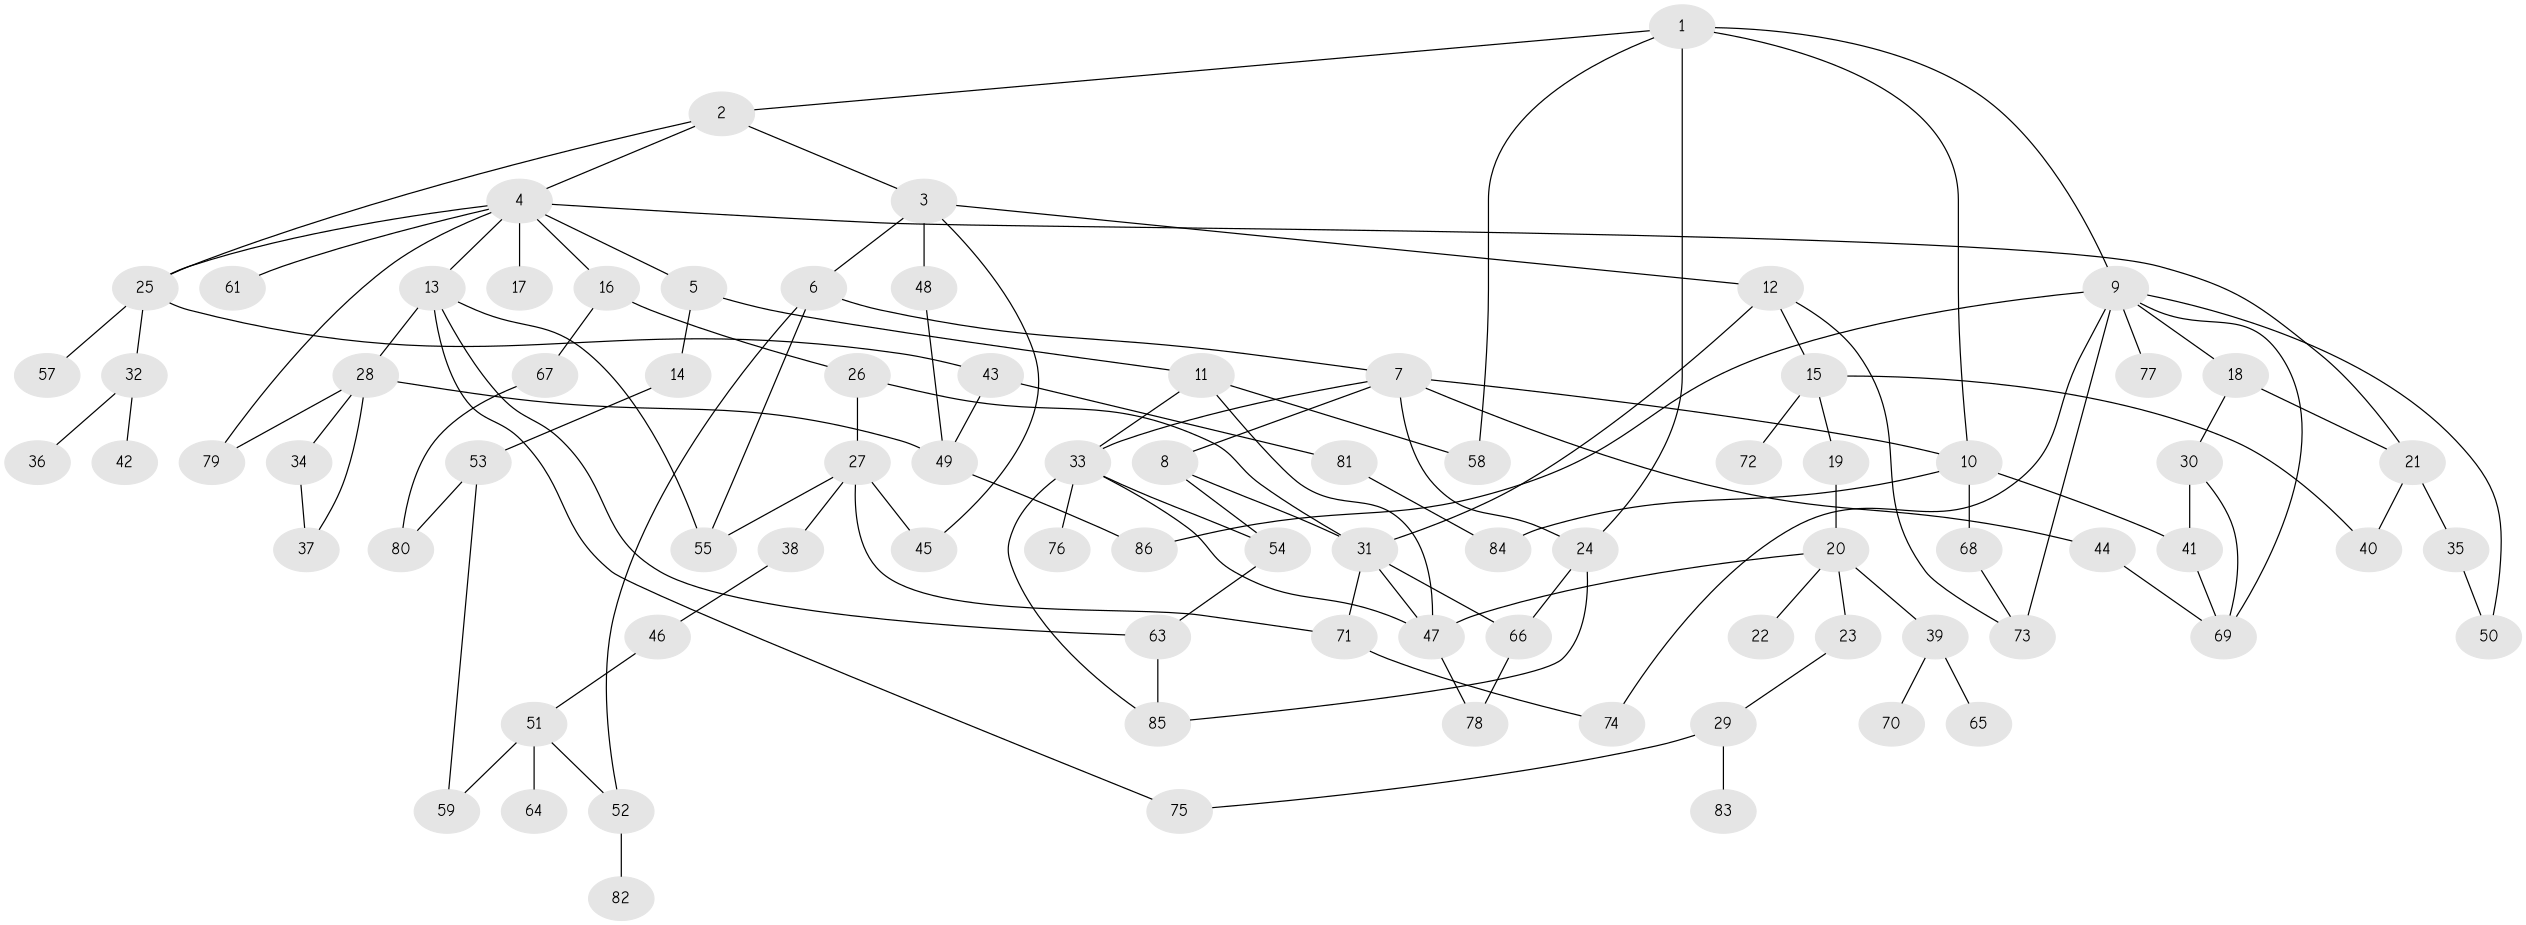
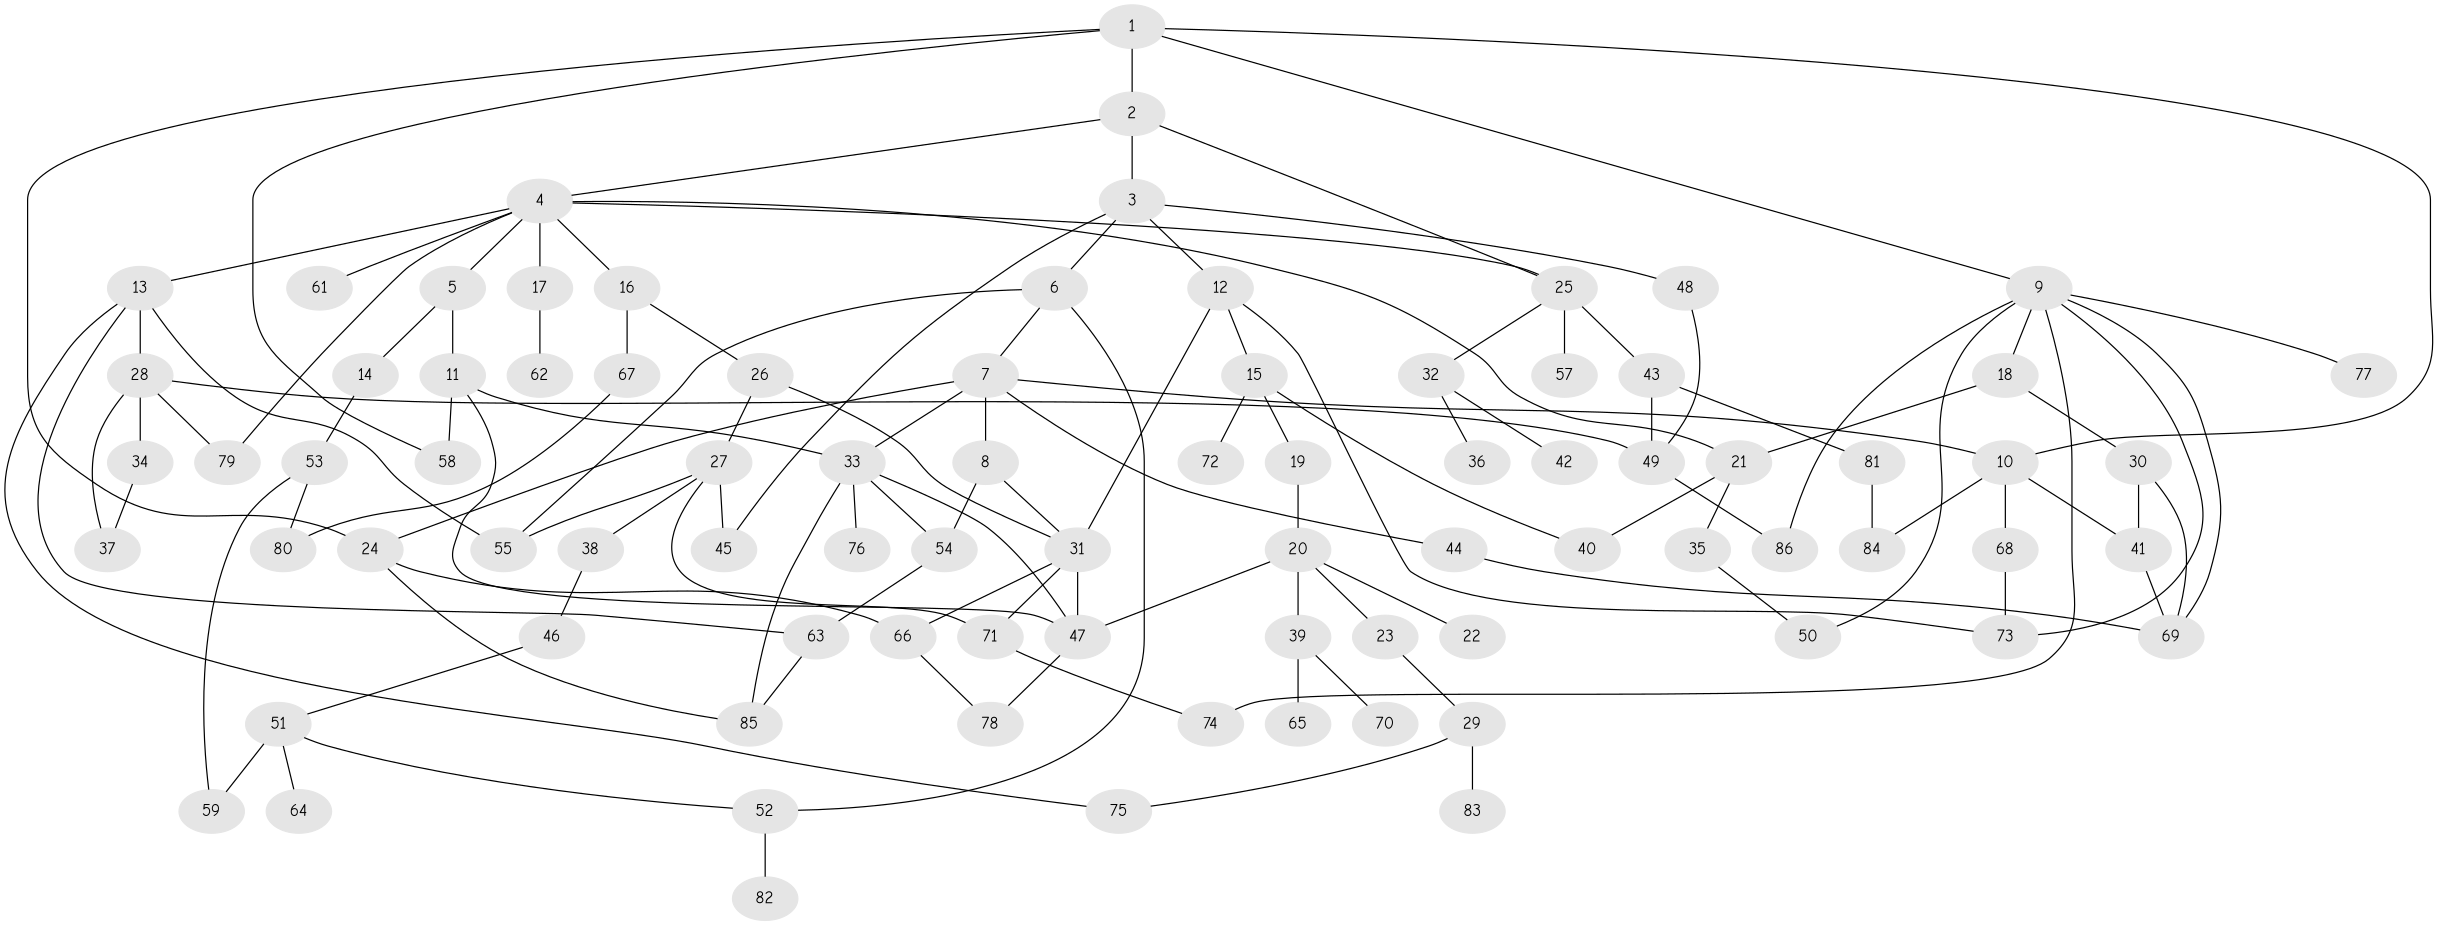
  graph {
    fontname="Comic Neue"
    node [color=gray90 fontname="Comic Neue" style=filled]
    edge [fontname="Comic Neue"]
    1
    2
    9
    10
    24
    58
    3
    4
    25
    18
    50
    n12 [label=86]
    69
    73
    74
    77
    41
    68
    84
    66
    85
    6
    12
    45
    48
    5
    13
    16
    17
    21
    61
    79
    32
    43
    57
    7
    52
    55
    31
    15
    49
    11
    14
    28
    63
    75
    26
    67
+   62
    40
    35
    33
    47
    53
    8
    44
    82
    54
    76
    71
    30
    78
    19
    72
    34
    37
    59
    80
    20
    27
    22
    23
    39
    29
    65
    70
    83
    36
    42
    81
    38
    46
    51
    64
    1 -- 2
    1 -- 9
    1 -- 10
    1 -- 24
    1 -- 58
    2 -- 3
    2 -- 4
    2 -- 25
    9 -- 18
    9 -- 50
    9 -- n12
    9 -- 69
    9 -- 73
    9 -- 74
    9 -- 77
    10 -- 41
    10 -- 68
    10 -- 84
    24 -- 66
    24 -- 85
    3 -- 6
    3 -- 12
    3 -- 45
    3 -- 48
    4 -- 25
    4 -- 5
    4 -- 13
    4 -- 16
    4 -- 17
    4 -- 21
    4 -- 61
    4 -- 79
    25 -- 32
    25 -- 43
    25 -- 57
    18 -- 21
    18 -- 30
    41 -- 69
    68 -- 73
    66 -- 78
    6 -- 7
    6 -- 52
    6 -- 55
    12 -- 73
    12 -- 31
    12 -- 15
    48 -- 49
    5 -- 11
    5 -- 14
    13 -- 55
    13 -- 28
    13 -- 63
    13 -- 75
    16 -- 26
    16 -- 67
+   17 -- 62
    21 -- 40
    21 -- 35
    32 -- 36
    32 -- 42
    43 -- 49
    43 -- 81
    7 -- 10
    7 -- 24
    7 -- 33
    7 -- 8
    7 -- 44
    52 -- 82
    31 -- 66
    31 -- 47
    31 -- 71
    15 -- 40
    15 -- 19
    15 -- 72
    49 -- n12
    11 -- 58
    11 -- 33
    11 -- 47
    14 -- 53
    28 -- 79
    28 -- 49
    28 -- 34
    28 -- 37
    63 -- 85
    26 -- 31
    26 -- 27
    67 -- 80
    35 -- 50
    33 -- 85
    33 -- 47
    33 -- 54
    33 -- 76
    47 -- 78
    53 -- 59
    53 -- 80
    8 -- 31
    8 -- 54
    44 -- 69
    54 -- 63
    71 -- 74
    30 -- 69
    30 -- 41
    19 -- 20
    34 -- 37
    20 -- 47
    20 -- 22
    20 -- 23
    20 -- 39
    27 -- 45
    27 -- 55
    27 -- 71
    27 -- 38
    23 -- 29
    39 -- 65
    39 -- 70
    29 -- 75
    29 -- 83
    81 -- 84
    38 -- 46
    46 -- 51
    51 -- 52
    51 -- 59
    51 -- 64
  }
